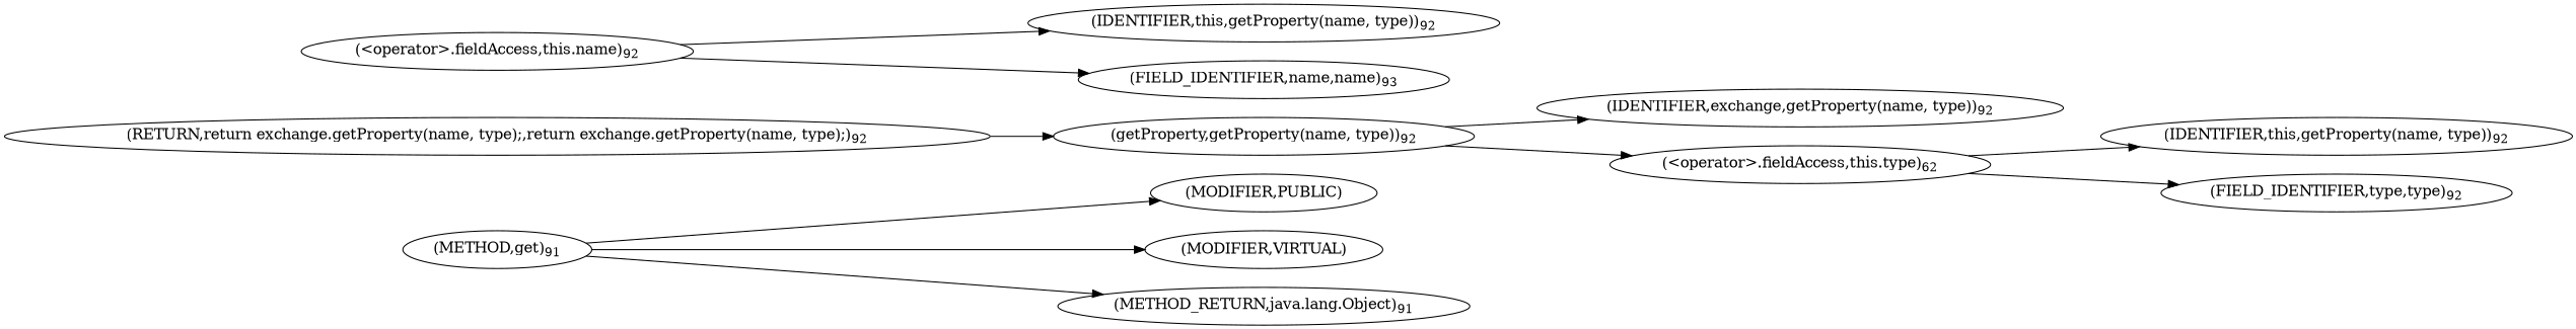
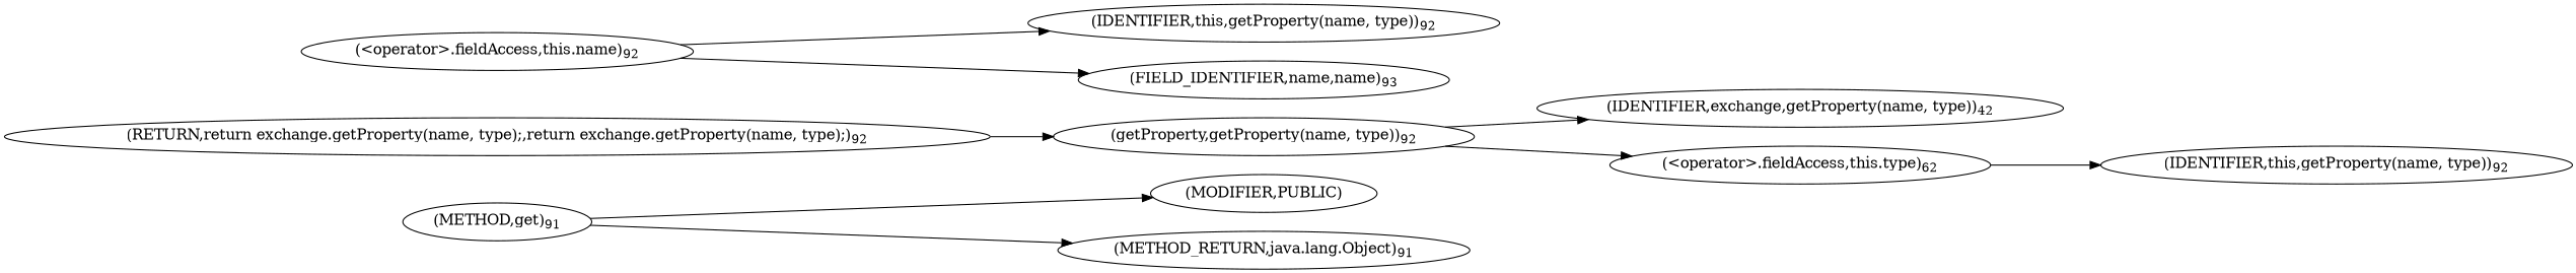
  digraph {
    rankdir=LR
    n1 [label=<(METHOD,get)<SUB>91</SUB>>]
    n2 [label=<(MODIFIER,PUBLIC)>]
-   n3 [label=<(MODIFIER,VIRTUAL)>]
    n4 [label=<(METHOD_RETURN,java.lang.Object)<SUB>91</SUB>>]
    n5 [label=<(RETURN,return exchange.getProperty(name, type);,return exchange.getProperty(name, type);)<SUB>92</SUB>>]
    n6 [label=<(getProperty,getProperty(name, type))<SUB>92</SUB>>]
-   n7 [label=<(IDENTIFIER,exchange,getProperty(name, type))<SUB>92</SUB>>]
+   n7 [label=<(IDENTIFIER,exchange,getProperty(name, type))<SUB>42</SUB>>]
    n8 [label=<(&lt;operator&gt;.fieldAccess,this.type)<SUB>62</SUB>>]
    n9 [label=<(&lt;operator&gt;.fieldAccess,this.name)<SUB>92</SUB>>]
    n10 [label=<(IDENTIFIER,this,getProperty(name, type))<SUB>92</SUB>>]
    n11 [label=<(FIELD_IDENTIFIER,name,name)<SUB>93</SUB>>]
    n12 [label=<(IDENTIFIER,this,getProperty(name, type))<SUB>92</SUB>>]
-   n13 [label=<(FIELD_IDENTIFIER,type,type)<SUB>92</SUB>>]
    n1 -> n2
-   n1 -> n3
    n1 -> n4
    n5 -> n6
    n6 -> n7
    n6 -> n8
    n8 -> n12
-   n8 -> n13
    n9 -> n10
    n9 -> n11
  }
